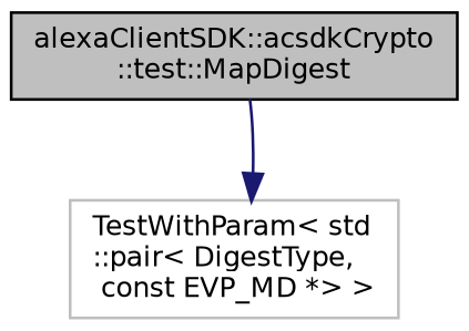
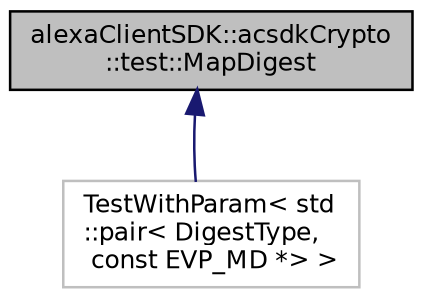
  digraph {
    node [fontname=Helvetica fontsize=10 shape=record style=filled]
    n1 [color=black fillcolor=grey75 fontcolor=black height=0.2 label="alexaClientSDK::acsdkCrypto\l::test::MapDigest" width=0.4]
    n2 [color=grey75 fillcolor=white height=0.2 label="TestWithParam\< std\l::pair\< DigestType,\l const EVP_MD *\> \>" width=0.4]
-   n2 -> n1 [color=midnightblue dir=back fontname=Helvetica fontsize=10 labelfontname=Helvetica labelfontsize=10 style=solid]
+   n1 -> n2 [color=midnightblue dir=back fontname=Helvetica fontsize=10 labelfontname=Helvetica labelfontsize=10 style=solid]
  }
